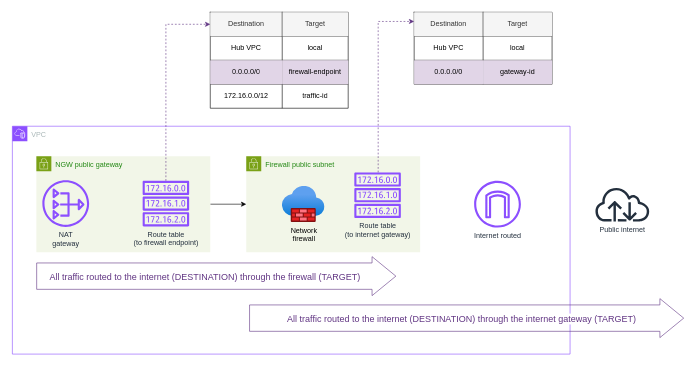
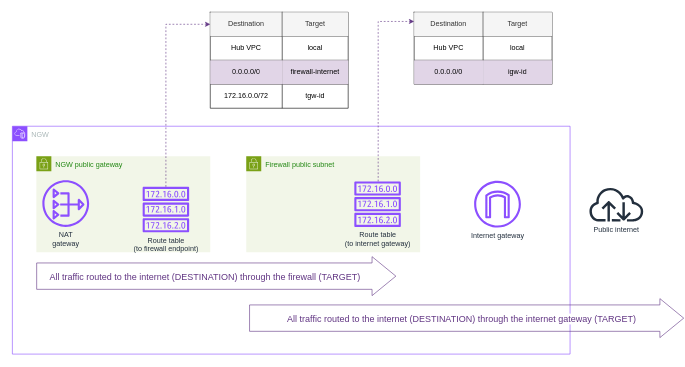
  <mxCell id="0" />
  <mxCell id="1" parent="0" />
- <mxCell id="2" value="VPC" style="points=[[0,0],[0.25,0],[0.5,0],[0.75,0],[1,0],[1,0.25],[1,0.5],[1,0.75],[1,1],[0.75,1],[0.5,1],[0.25,1],[0,1],[0,0.75],[0,0.5],[0,0.25]];outlineConnect=0;gradientColor=none;html=1;whiteSpace=wrap;fontSize=12;fontStyle=0;container=1;pointerEvents=0;collapsible=0;recursiveResize=0;shape=mxgraph.aws4.group;grIcon=mxgraph.aws4.group_vpc2;strokeColor=#8C4FFF;fillColor=none;verticalAlign=top;align=left;spacingLeft=30;fontColor=#AAB7B8;dashed=0;" parent="1" vertex="1"><mxGeometry x="20" y="210" width="930" height="380" as="geometry" /></mxCell>
- <mxCell id="3" style="edgeStyle=orthogonalEdgeStyle;rounded=0;orthogonalLoop=1;jettySize=auto;html=1;" parent="2" source="4" target="7" edge="1"><mxGeometry relative="1" as="geometry" /></mxCell>
+ <mxCell id="2" value="NGW" style="points=[[0,0],[0.25,0],[0.5,0],[0.75,0],[1,0],[1,0.25],[1,0.5],[1,0.75],[1,1],[0.75,1],[0.5,1],[0.25,1],[0,1],[0,0.75],[0,0.5],[0,0.25]];outlineConnect=0;gradientColor=none;html=1;whiteSpace=wrap;fontSize=12;fontStyle=0;container=1;pointerEvents=0;collapsible=0;recursiveResize=0;shape=mxgraph.aws4.group;grIcon=mxgraph.aws4.group_vpc2;strokeColor=#8C4FFF;fillColor=none;verticalAlign=top;align=left;spacingLeft=30;fontColor=#AAB7B8;dashed=0;" parent="1" vertex="1"><mxGeometry x="20" y="210" width="930" height="380" as="geometry" /></mxCell>
  <mxCell id="4" value="NGW public gateway" style="points=[[0,0],[0.25,0],[0.5,0],[0.75,0],[1,0],[1,0.25],[1,0.5],[1,0.75],[1,1],[0.75,1],[0.5,1],[0.25,1],[0,1],[0,0.75],[0,0.5],[0,0.25]];outlineConnect=0;gradientColor=none;html=1;whiteSpace=wrap;fontSize=12;fontStyle=0;container=1;pointerEvents=0;collapsible=0;recursiveResize=0;shape=mxgraph.aws4.group;grIcon=mxgraph.aws4.group_security_group;grStroke=0;strokeColor=#7AA116;fillColor=#F2F6E8;verticalAlign=top;align=left;spacingLeft=30;fontColor=#248814;dashed=0;" parent="2" vertex="1"><mxGeometry x="40" y="50" width="290" height="160" as="geometry" /></mxCell>
  <mxCell id="5" value="&lt;div&gt;NAT&lt;/div&gt;&lt;div&gt;gateway&lt;/div&gt;" style="sketch=0;outlineConnect=0;fontColor=#232F3E;gradientColor=none;fillColor=#8C4FFF;strokeColor=none;dashed=0;verticalLabelPosition=bottom;verticalAlign=top;align=center;html=1;fontSize=12;fontStyle=0;aspect=fixed;pointerEvents=1;shape=mxgraph.aws4.nat_gateway;" parent="4" vertex="1"><mxGeometry x="10" y="40" width="78" height="78" as="geometry" /></mxCell>
- <mxCell id="6" value="&lt;div&gt;Route table&lt;/div&gt;&lt;div&gt;(to firewall endpoint)&lt;/div&gt;" style="sketch=0;outlineConnect=0;fontColor=#232F3E;gradientColor=none;fillColor=#8C4FFF;strokeColor=none;dashed=0;verticalLabelPosition=bottom;verticalAlign=top;align=center;html=1;fontSize=12;fontStyle=0;aspect=fixed;pointerEvents=1;shape=mxgraph.aws4.route_table;" parent="4" vertex="1"><mxGeometry x="177" y="41" width="78" height="76" as="geometry" /></mxCell>
+ <mxCell id="6" value="&lt;div&gt;Route table&lt;/div&gt;&lt;div&gt;(to firewall endpoint)&lt;/div&gt;" style="sketch=0;outlineConnect=0;fontColor=#232F3E;gradientColor=none;fillColor=#8C4FFF;strokeColor=none;dashed=0;verticalLabelPosition=bottom;verticalAlign=top;align=center;html=1;fontSize=12;fontStyle=0;aspect=fixed;pointerEvents=1;shape=mxgraph.aws4.route_table;" parent="4" vertex="1"><mxGeometry x="177" y="51" width="78" height="76" as="geometry" /></mxCell>
  <mxCell id="7" value="Firewall public subnet" style="points=[[0,0],[0.25,0],[0.5,0],[0.75,0],[1,0],[1,0.25],[1,0.5],[1,0.75],[1,1],[0.75,1],[0.5,1],[0.25,1],[0,1],[0,0.75],[0,0.5],[0,0.25]];outlineConnect=0;gradientColor=none;html=1;whiteSpace=wrap;fontSize=12;fontStyle=0;container=1;pointerEvents=0;collapsible=0;recursiveResize=0;shape=mxgraph.aws4.group;grIcon=mxgraph.aws4.group_security_group;grStroke=0;strokeColor=#7AA116;fillColor=#F2F6E8;verticalAlign=top;align=left;spacingLeft=30;fontColor=#248814;dashed=0;" parent="2" vertex="1"><mxGeometry x="390" y="50" width="290" height="160" as="geometry" /></mxCell>
- <mxCell id="8" value="&lt;div&gt;Network&lt;/div&gt;&lt;div&gt;firewall&lt;/div&gt;" style="image;aspect=fixed;html=1;points=[];align=center;fontSize=12;image=img/lib/azure2/networking/Firewalls.svg;labelBackgroundColor=light-dark(#f2f6e8, #ededed);" parent="7" vertex="1"><mxGeometry x="60" y="50" width="71" height="60" as="geometry" /></mxCell>
- <mxCell id="9" value="&lt;div&gt;Route table&lt;/div&gt;&lt;div&gt;(to internet gateway)&lt;/div&gt;" style="sketch=0;outlineConnect=0;fontColor=#232F3E;gradientColor=none;fillColor=#8C4FFF;strokeColor=none;dashed=0;verticalLabelPosition=bottom;verticalAlign=top;align=center;html=1;fontSize=12;fontStyle=0;aspect=fixed;pointerEvents=1;shape=mxgraph.aws4.route_table;" parent="7" vertex="1"><mxGeometry x="180" y="27" width="78" height="76" as="geometry" /></mxCell>
- <mxCell id="10" value="Internet routed" style="sketch=0;outlineConnect=0;fontColor=#232F3E;gradientColor=none;fillColor=#8C4FFF;strokeColor=none;dashed=0;verticalLabelPosition=bottom;verticalAlign=top;align=center;html=1;fontSize=12;fontStyle=0;aspect=fixed;pointerEvents=1;shape=mxgraph.aws4.internet_gateway;" parent="2" vertex="1"><mxGeometry x="770" y="91" width="78" height="78" as="geometry" /></mxCell>
+ <mxCell id="9" value="&lt;div&gt;Route table&lt;/div&gt;&lt;div&gt;(to internet gateway)&lt;/div&gt;" style="sketch=0;outlineConnect=0;fontColor=#232F3E;gradientColor=none;fillColor=#8C4FFF;strokeColor=none;dashed=0;verticalLabelPosition=bottom;verticalAlign=top;align=center;html=1;fontSize=12;fontStyle=0;aspect=fixed;pointerEvents=1;shape=mxgraph.aws4.route_table;" parent="7" vertex="1"><mxGeometry x="180" y="42" width="78" height="76" as="geometry" /></mxCell>
+ <mxCell id="10" value="Internet gateway" style="sketch=0;outlineConnect=0;fontColor=#232F3E;gradientColor=none;fillColor=#8C4FFF;strokeColor=none;dashed=0;verticalLabelPosition=bottom;verticalAlign=top;align=center;html=1;fontSize=12;fontStyle=0;aspect=fixed;pointerEvents=1;shape=mxgraph.aws4.internet_gateway;" parent="2" vertex="1"><mxGeometry x="770" y="91" width="78" height="78" as="geometry" /></mxCell>
  <mxCell id="11" value="" style="shape=flexArrow;endArrow=classic;html=1;rounded=0;width=44;endSize=12.903;strokeColor=light-dark(#613583, #ededed);fontColor=light-dark(#613583, #ededed);" edge="1" parent="2"><mxGeometry width="50" height="50" relative="1" as="geometry"><mxPoint x="40" y="250" as="sourcePoint" /><mxPoint x="640" y="250" as="targetPoint" /></mxGeometry></mxCell>
  <mxCell id="12" value="&lt;font style=&quot;font-size: 15px;&quot;&gt;All traffic routed to the internet (DESTINATION) through the firewall (TARGET)&lt;/font&gt;" style="edgeLabel;html=1;align=center;verticalAlign=middle;resizable=0;points=[];fontColor=light-dark(#613583, #ededed);" vertex="1" connectable="0" parent="11"><mxGeometry x="0.167" y="4" relative="1" as="geometry"><mxPoint x="-70" y="4" as="offset" /></mxGeometry></mxCell>
  <mxCell id="13" value="" style="shape=flexArrow;endArrow=classic;html=1;rounded=0;width=44;endSize=12.903;strokeColor=light-dark(#613583, #ededed);fontColor=light-dark(#613583, #ededed);" edge="1" parent="2"><mxGeometry width="50" height="50" relative="1" as="geometry"><mxPoint x="395" y="320" as="sourcePoint" /><mxPoint x="1120" y="320" as="targetPoint" /></mxGeometry></mxCell>
  <mxCell id="14" value="&lt;font style=&quot;font-size: 15px;&quot;&gt;All traffic routed to the internet (DESTINATION) through the internet gateway (TARGET)&lt;/font&gt;" style="edgeLabel;html=1;align=center;verticalAlign=middle;resizable=0;points=[];fontColor=light-dark(#613583, #ededed);" vertex="1" connectable="0" parent="13"><mxGeometry x="0.167" y="4" relative="1" as="geometry"><mxPoint x="-70" y="4" as="offset" /></mxGeometry></mxCell>
- <mxCell id="15" value="Public internet" style="sketch=0;outlineConnect=0;fontColor=#232F3E;gradientColor=none;fillColor=#232F3D;strokeColor=none;dashed=0;verticalLabelPosition=bottom;verticalAlign=top;align=center;html=1;fontSize=12;fontStyle=0;aspect=fixed;pointerEvents=1;shape=mxgraph.aws4.internet;" parent="1" vertex="1"><mxGeometry x="990" y="311" width="94.25" height="58" as="geometry" /></mxCell>
+ <mxCell id="15" value="Public internet" style="sketch=0;outlineConnect=0;fontColor=#232F3E;gradientColor=none;fillColor=#232F3D;strokeColor=none;dashed=0;verticalLabelPosition=bottom;verticalAlign=top;align=center;html=1;fontSize=12;fontStyle=0;aspect=fixed;pointerEvents=1;shape=mxgraph.aws4.internet;" parent="1" vertex="1"><mxGeometry x="980" y="311" width="94.25" height="58" as="geometry" /></mxCell>
  <mxCell id="16" value="" style="shape=table;startSize=0;container=1;collapsible=0;childLayout=tableLayout;" parent="1" vertex="1"><mxGeometry x="350" y="20" width="230" height="160" as="geometry" /></mxCell>
  <mxCell id="17" value="" style="shape=tableRow;horizontal=0;startSize=0;swimlaneHead=0;swimlaneBody=0;strokeColor=inherit;top=0;left=0;bottom=0;right=0;collapsible=0;dropTarget=0;fillColor=none;points=[[0,0.5],[1,0.5]];portConstraint=eastwest;" parent="16" vertex="1"><mxGeometry width="230" height="40" as="geometry" /></mxCell>
  <mxCell id="18" value="Destination" style="shape=partialRectangle;html=1;whiteSpace=wrap;connectable=0;strokeColor=#666666;overflow=hidden;fillColor=#f5f5f5;top=0;left=0;bottom=0;right=1;pointerEvents=1;align=center;fontColor=#333333;" parent="17" vertex="1"><mxGeometry width="120" height="40" as="geometry"><mxRectangle width="120" height="40" as="alternateBounds" /></mxGeometry></mxCell>
  <mxCell id="19" value="Target" style="shape=partialRectangle;html=1;whiteSpace=wrap;connectable=0;strokeColor=#666666;overflow=hidden;fillColor=#f5f5f5;top=0;left=1;bottom=0;right=0;pointerEvents=1;fontColor=#333333;" parent="17" vertex="1"><mxGeometry x="120" width="110" height="40" as="geometry"><mxRectangle width="110" height="40" as="alternateBounds" /></mxGeometry></mxCell>
  <mxCell id="20" style="shape=tableRow;horizontal=0;startSize=0;swimlaneHead=0;swimlaneBody=0;strokeColor=inherit;top=0;left=0;bottom=0;right=0;collapsible=0;dropTarget=0;fillColor=none;points=[[0,0.5],[1,0.5]];portConstraint=eastwest;" parent="16" vertex="1"><mxGeometry y="40" width="230" height="40" as="geometry" /></mxCell>
  <mxCell id="21" value="Hub VPC" style="shape=partialRectangle;html=1;whiteSpace=wrap;connectable=0;strokeColor=inherit;overflow=hidden;fillColor=none;top=0;left=0;bottom=0;right=0;pointerEvents=1;" parent="20" vertex="1"><mxGeometry width="120" height="40" as="geometry"><mxRectangle width="120" height="40" as="alternateBounds" /></mxGeometry></mxCell>
  <mxCell id="22" value="local" style="shape=partialRectangle;html=1;whiteSpace=wrap;connectable=0;strokeColor=inherit;overflow=hidden;fillColor=none;top=0;left=0;bottom=0;right=0;pointerEvents=1;" parent="20" vertex="1"><mxGeometry x="120" width="110" height="40" as="geometry"><mxRectangle width="110" height="40" as="alternateBounds" /></mxGeometry></mxCell>
  <mxCell id="23" value="" style="shape=tableRow;horizontal=0;startSize=0;swimlaneHead=0;swimlaneBody=0;strokeColor=inherit;top=0;left=0;bottom=0;right=0;collapsible=0;dropTarget=0;fillColor=none;points=[[0,0.5],[1,0.5]];portConstraint=eastwest;" parent="16" vertex="1"><mxGeometry y="80" width="230" height="40" as="geometry" /></mxCell>
  <mxCell id="24" value="0.0.0.0/0" style="shape=partialRectangle;html=1;whiteSpace=wrap;connectable=0;strokeColor=#9673a6;overflow=hidden;fillColor=#e1d5e7;top=0;left=0;bottom=0;right=0;pointerEvents=1;" parent="23" vertex="1"><mxGeometry width="120" height="40" as="geometry"><mxRectangle width="120" height="40" as="alternateBounds" /></mxGeometry></mxCell>
- <mxCell id="25" value="firewall-endpoint" style="shape=partialRectangle;html=1;whiteSpace=wrap;connectable=0;strokeColor=#9673a6;overflow=hidden;fillColor=#e1d5e7;top=0;left=0;bottom=0;right=0;pointerEvents=1;" parent="23" vertex="1"><mxGeometry x="120" width="110" height="40" as="geometry"><mxRectangle width="110" height="40" as="alternateBounds" /></mxGeometry></mxCell>
+ <mxCell id="25" value="firewall-internet" style="shape=partialRectangle;html=1;whiteSpace=wrap;connectable=0;strokeColor=#9673a6;overflow=hidden;fillColor=#e1d5e7;top=0;left=0;bottom=0;right=0;pointerEvents=1;" parent="23" vertex="1"><mxGeometry x="120" width="110" height="40" as="geometry"><mxRectangle width="110" height="40" as="alternateBounds" /></mxGeometry></mxCell>
  <mxCell id="26" style="shape=tableRow;horizontal=0;startSize=0;swimlaneHead=0;swimlaneBody=0;strokeColor=inherit;top=0;left=0;bottom=0;right=0;collapsible=0;dropTarget=0;fillColor=none;points=[[0,0.5],[1,0.5]];portConstraint=eastwest;" parent="16" vertex="1"><mxGeometry y="120" width="230" height="40" as="geometry" /></mxCell>
- <mxCell id="27" value="172.16.0.0/12" style="shape=partialRectangle;html=1;whiteSpace=wrap;connectable=0;strokeColor=inherit;overflow=hidden;fillColor=none;top=0;left=0;bottom=0;right=0;pointerEvents=1;" parent="26" vertex="1"><mxGeometry width="120" height="40" as="geometry"><mxRectangle width="120" height="40" as="alternateBounds" /></mxGeometry></mxCell>
- <mxCell id="28" value="traffic-id " style="shape=partialRectangle;html=1;whiteSpace=wrap;connectable=0;strokeColor=inherit;overflow=hidden;fillColor=none;top=0;left=0;bottom=0;right=0;pointerEvents=1;" parent="26" vertex="1"><mxGeometry x="120" width="110" height="40" as="geometry"><mxRectangle width="110" height="40" as="alternateBounds" /></mxGeometry></mxCell>
+ <mxCell id="27" value="172.16.0.0/72" style="shape=partialRectangle;html=1;whiteSpace=wrap;connectable=0;strokeColor=inherit;overflow=hidden;fillColor=none;top=0;left=0;bottom=0;right=0;pointerEvents=1;" parent="26" vertex="1"><mxGeometry width="120" height="40" as="geometry"><mxRectangle width="120" height="40" as="alternateBounds" /></mxGeometry></mxCell>
+ <mxCell id="28" value="tgw-id " style="shape=partialRectangle;html=1;whiteSpace=wrap;connectable=0;strokeColor=inherit;overflow=hidden;fillColor=none;top=0;left=0;bottom=0;right=0;pointerEvents=1;" parent="26" vertex="1"><mxGeometry x="120" width="110" height="40" as="geometry"><mxRectangle width="110" height="40" as="alternateBounds" /></mxGeometry></mxCell>
  <mxCell id="29" style="edgeStyle=orthogonalEdgeStyle;rounded=0;orthogonalLoop=1;jettySize=auto;html=1;dashed=1;strokeColor=light-dark(#613583, #ededed);" parent="1" source="6" target="17" edge="1"><mxGeometry relative="1" as="geometry"><Array as="points"><mxPoint x="276" y="40" /></Array></mxGeometry></mxCell>
  <mxCell id="30" value="" style="shape=table;startSize=0;container=1;collapsible=0;childLayout=tableLayout;" parent="1" vertex="1"><mxGeometry x="690" y="20" width="230" height="120" as="geometry" /></mxCell>
  <mxCell id="31" value="" style="shape=tableRow;horizontal=0;startSize=0;swimlaneHead=0;swimlaneBody=0;strokeColor=inherit;top=0;left=0;bottom=0;right=0;collapsible=0;dropTarget=0;fillColor=none;points=[[0,0.5],[1,0.5]];portConstraint=eastwest;" parent="30" vertex="1"><mxGeometry width="230" height="40" as="geometry" /></mxCell>
  <mxCell id="32" value="Destination" style="shape=partialRectangle;html=1;whiteSpace=wrap;connectable=0;strokeColor=#666666;overflow=hidden;fillColor=#f5f5f5;top=0;left=0;bottom=0;right=1;pointerEvents=1;align=center;fontColor=#333333;" parent="31" vertex="1"><mxGeometry width="115" height="40" as="geometry"><mxRectangle width="115" height="40" as="alternateBounds" /></mxGeometry></mxCell>
  <mxCell id="33" value="Target" style="shape=partialRectangle;html=1;whiteSpace=wrap;connectable=0;strokeColor=#666666;overflow=hidden;fillColor=#f5f5f5;top=0;left=1;bottom=0;right=0;pointerEvents=1;fontColor=#333333;" parent="31" vertex="1"><mxGeometry x="115" width="115" height="40" as="geometry"><mxRectangle width="115" height="40" as="alternateBounds" /></mxGeometry></mxCell>
  <mxCell id="34" style="shape=tableRow;horizontal=0;startSize=0;swimlaneHead=0;swimlaneBody=0;strokeColor=inherit;top=0;left=0;bottom=0;right=0;collapsible=0;dropTarget=0;fillColor=none;points=[[0,0.5],[1,0.5]];portConstraint=eastwest;" parent="30" vertex="1"><mxGeometry y="40" width="230" height="40" as="geometry" /></mxCell>
  <mxCell id="35" value="Hub VPC" style="shape=partialRectangle;html=1;whiteSpace=wrap;connectable=0;strokeColor=inherit;overflow=hidden;fillColor=none;top=0;left=0;bottom=0;right=0;pointerEvents=1;" parent="34" vertex="1"><mxGeometry width="115" height="40" as="geometry"><mxRectangle width="115" height="40" as="alternateBounds" /></mxGeometry></mxCell>
  <mxCell id="36" value="local" style="shape=partialRectangle;html=1;whiteSpace=wrap;connectable=0;strokeColor=inherit;overflow=hidden;fillColor=none;top=0;left=0;bottom=0;right=0;pointerEvents=1;" parent="34" vertex="1"><mxGeometry x="115" width="115" height="40" as="geometry"><mxRectangle width="115" height="40" as="alternateBounds" /></mxGeometry></mxCell>
  <mxCell id="37" value="" style="shape=tableRow;horizontal=0;startSize=0;swimlaneHead=0;swimlaneBody=0;strokeColor=inherit;top=0;left=0;bottom=0;right=0;collapsible=0;dropTarget=0;fillColor=none;points=[[0,0.5],[1,0.5]];portConstraint=eastwest;" parent="30" vertex="1"><mxGeometry y="80" width="230" height="40" as="geometry" /></mxCell>
  <mxCell id="38" value="0.0.0.0/0" style="shape=partialRectangle;html=1;whiteSpace=wrap;connectable=0;strokeColor=#9673a6;overflow=hidden;fillColor=#e1d5e7;top=0;left=0;bottom=0;right=0;pointerEvents=1;" parent="37" vertex="1"><mxGeometry width="115" height="40" as="geometry"><mxRectangle width="115" height="40" as="alternateBounds" /></mxGeometry></mxCell>
- <mxCell id="39" value="gateway-id" style="shape=partialRectangle;html=1;whiteSpace=wrap;connectable=0;strokeColor=#9673a6;overflow=hidden;fillColor=#e1d5e7;top=0;left=0;bottom=0;right=0;pointerEvents=1;" parent="37" vertex="1"><mxGeometry x="115" width="115" height="40" as="geometry"><mxRectangle width="115" height="40" as="alternateBounds" /></mxGeometry></mxCell>
+ <mxCell id="39" value="igw-id" style="shape=partialRectangle;html=1;whiteSpace=wrap;connectable=0;strokeColor=#9673a6;overflow=hidden;fillColor=#e1d5e7;top=0;left=0;bottom=0;right=0;pointerEvents=1;" parent="37" vertex="1"><mxGeometry x="115" width="115" height="40" as="geometry"><mxRectangle width="115" height="40" as="alternateBounds" /></mxGeometry></mxCell>
  <mxCell id="40" style="edgeStyle=orthogonalEdgeStyle;rounded=0;orthogonalLoop=1;jettySize=auto;html=1;dashed=1;entryX=0;entryY=0.382;entryDx=0;entryDy=0;entryPerimeter=0;strokeColor=light-dark(#613583, #ededed);" parent="1" source="9" target="31" edge="1"><mxGeometry relative="1" as="geometry"><Array as="points"><mxPoint x="630" y="35" /></Array><mxPoint x="670" y="340" as="sourcePoint" /><mxPoint x="761.31" y="65.28" as="targetPoint" /></mxGeometry></mxCell>
